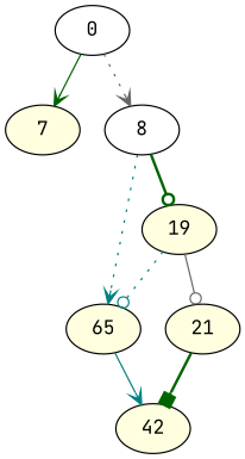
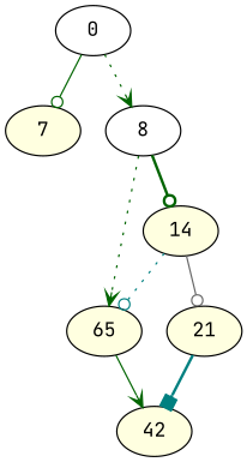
  strict digraph {
    fontname="JetBrains Mono"
    node [fillcolor=lightyellow fontname="JetBrains Mono" style=filled]
    edge [arrowhead=odot color=darkgreen cond=true fontname="JetBrains Mono" style=solid]
    n1 [entry=true fillcolor=white label=0]
    7
    8 [fillcolor=white]
-   14 [label=19]
+   14
    n5 [label=65]
    n6 [label=21]
    42
-   n1 -> 7 [arrowhead=vee]
-   n1 -> 8 [arrowhead=vee color=gray40 cond=false style=dotted]
+   n1 -> 7
+   n1 -> 8 [arrowhead=vee cond=false style=dotted]
    8 -> 14 [style=bold]
-   8 -> n5 [arrowhead=vee color=teal cond=false style=dotted]
+   8 -> n5 [arrowhead=vee cond=false style=dotted]
    14 -> n5 [color=teal cond=false style=dotted]
    14 -> n6 [color=gray40]
-   n5 -> 42 [arrowhead=vee color=teal cond=""]
-   n6 -> 42 [arrowhead=box style=bold cond=""]
+   n5 -> 42 [arrowhead=vee cond=""]
+   n6 -> 42 [arrowhead=box color=teal style=bold cond=""]
  }
